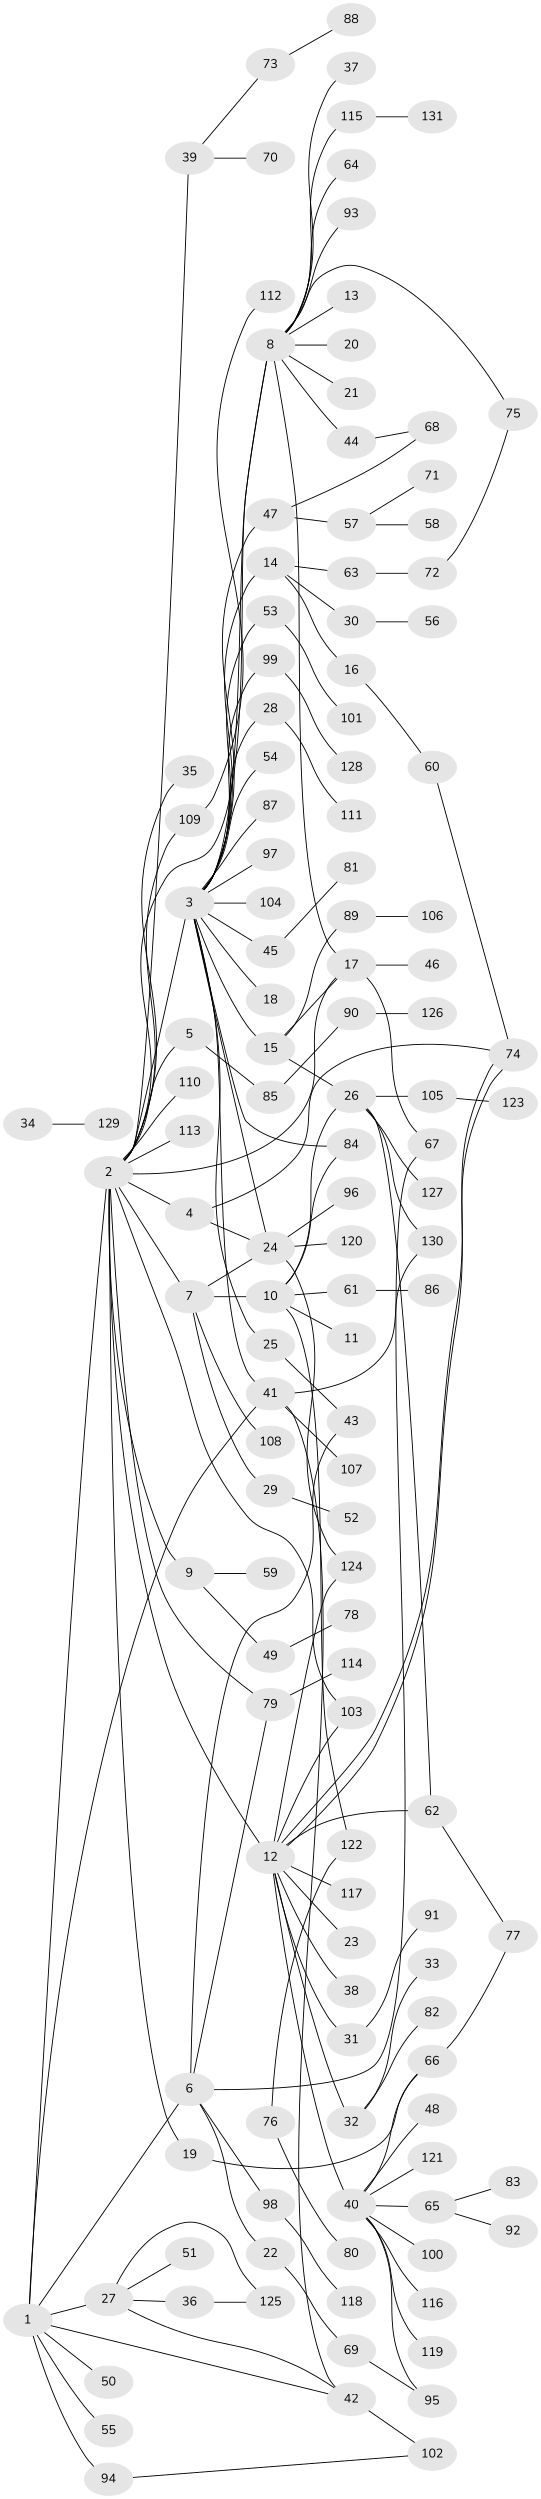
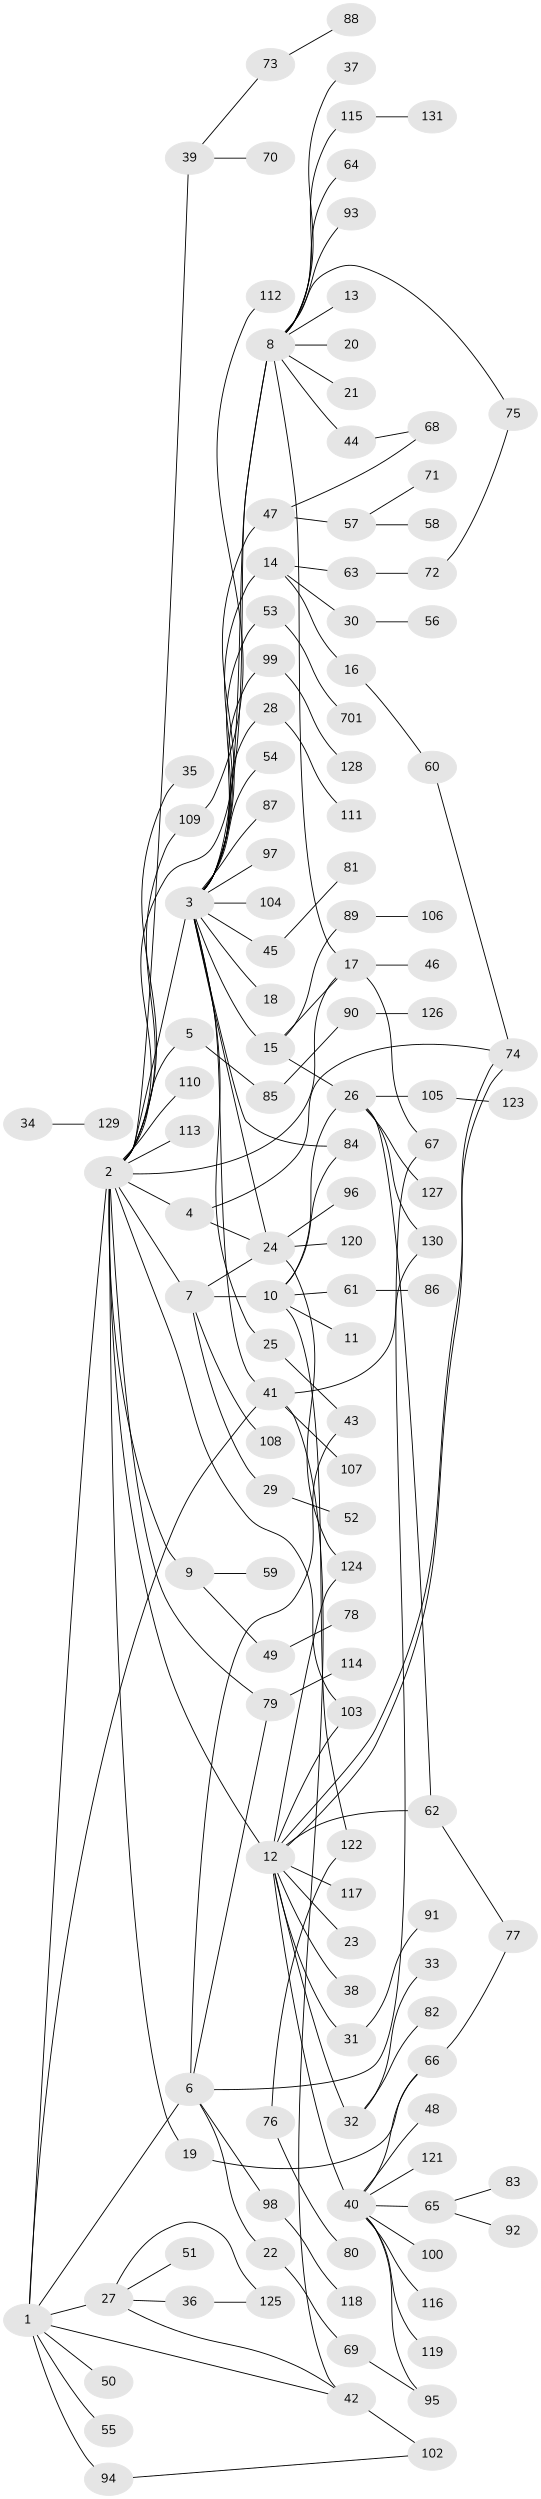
  graph {
    fontname=Nunito
    rankdir=LR
    node [color=gray90 fontname=Nunito style=filled]
    edge [fontname=Nunito]
    1
    2
    6
    27
    41
    42
    50
    55
    94
    3
    4
    5
    7
    8
    9
    12
    17
    19
    35
    39
    79
    103
    109
    110
    113
    22
    43
    67
    98
    36
    51
    125
    130
    107
    102
    14
    15
    18
    24
    25
    28
    45
    47
    53
    54
    84
    87
    97
    99
    104
    74
    85
    10
    29
    108
    13
    20
    21
    37
    44
    64
    75
    93
    115
    49
    59
    23
    31
    32
    38
    40
    62
    117
    124
    46
    66
    70
    73
    114
    112
    16
    30
    63
    26
    89
    96
    120
    111
    81
    68
    57
-   101
+   101 [label=701]
    128
    90
    69
    118
    11
    61
    122
    52
    131
    34
    129
    78
    105
    127
    86
    91
    33
    82
    48
    65
    95
    100
    116
    119
    121
    77
    60
    56
    72
    106
    123
    76
    80
    88
    83
    92
    58
    71
    126
    1 -- 2
    1 -- 6
    1 -- 27
    1 -- 41
    1 -- 42
    1 -- 50
    1 -- 55
    1 -- 94
    2 -- 3
    2 -- 4
    2 -- 5
    2 -- 7
    2 -- 8
    2 -- 9
    2 -- 12
    2 -- 17
    2 -- 19
    2 -- 35
    2 -- 39
    2 -- 79
    2 -- 103
    2 -- 109
    2 -- 110
    2 -- 113
    6 -- 79
    6 -- 22
    6 -- 43
    6 -- 67
    6 -- 98
    27 -- 42
    27 -- 36
    27 -- 51
    27 -- 125
    41 -- 42
    41 -- 130
    41 -- 107
    42 -- 102
    94 -- 102
    3 -- 41
    3 -- 8
    3 -- 14
    3 -- 15
    3 -- 18
    3 -- 24
    3 -- 25
    3 -- 28
    3 -- 45
    3 -- 47
    3 -- 53
    3 -- 54
    3 -- 84
    3 -- 87
    3 -- 97
    3 -- 99
    3 -- 104
    4 -- 24
    4 -- 74
    5 -- 85
    7 -- 24
    7 -- 10
    7 -- 29
    7 -- 108
    8 -- 17
    8 -- 13
    8 -- 20
    8 -- 21
    8 -- 37
    8 -- 44
    8 -- 64
    8 -- 75
    8 -- 93
    8 -- 115
    9 -- 49
    9 -- 59
    12 -- 103
    12 -- 74
    12 -- 74
    12 -- 23
    12 -- 31
    12 -- 32
    12 -- 38
    12 -- 40
    12 -- 62
    12 -- 117
    12 -- 124
    17 -- 67
    17 -- 46
    19 -- 66
    39 -- 70
    39 -- 73
    79 -- 114
    109 -- 112
    22 -- 69
    98 -- 118
    36 -- 125
    14 -- 16
    14 -- 30
    14 -- 63
    15 -- 17
    15 -- 26
    15 -- 89
    24 -- 124
    24 -- 96
    24 -- 120
    25 -- 43
    28 -- 111
    45 -- 81
    47 -- 68
    47 -- 57
    53 -- 101
    99 -- 128
    85 -- 90
    10 -- 84
    10 -- 26
    10 -- 11
    10 -- 61
    10 -- 122
    29 -- 52
    44 -- 68
    115 -- 131
    49 -- 78
    31 -- 91
    32 -- 33
    32 -- 82
    40 -- 66
    40 -- 48
    40 -- 65
    40 -- 95
    40 -- 100
    40 -- 116
    40 -- 119
    40 -- 121
    62 -- 77
    66 -- 77
    73 -- 88
    16 -- 60
    30 -- 56
    63 -- 72
    26 -- 130
    26 -- 62
    26 -- 105
    26 -- 127
    89 -- 106
    57 -- 58
    57 -- 71
    90 -- 126
    69 -- 95
    61 -- 86
    34 -- 129
    105 -- 123
    65 -- 83
    65 -- 92
    60 -- 74
    72 -- 75
    76 -- 122
    76 -- 80
  }
